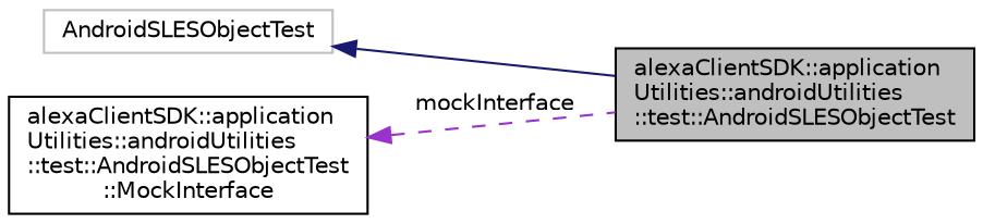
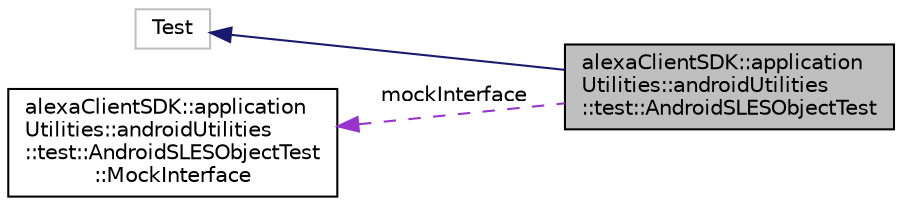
  digraph {
    rankdir=LR
    node [color=black fillcolor=white fontname=Helvetica fontsize=10 shape=record style=filled]
    edge [dir=back fontname=Helvetica fontsize=10 labelfontname=Helvetica labelfontsize=10]
    n1 [fillcolor=grey75 fontcolor=black height=0.2 label="alexaClientSDK::application\lUtilities::androidUtilities\l::test::AndroidSLESObjectTest" width=0.4]
-   n2 [color=grey75 height=0.2 label=AndroidSLESObjectTest width=0.4]
+   n2 [color=grey75 height=0.2 label=Test width=0.4]
    n3 [height=0.2 label="alexaClientSDK::application\lUtilities::androidUtilities\l::test::AndroidSLESObjectTest\l::MockInterface" width=0.4]
    n2 -> n1 [color=midnightblue style=solid]
    n3 -> n1 [color=darkorchid3 label=" mockInterface" style=dashed]
  }
